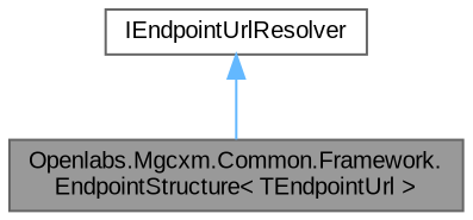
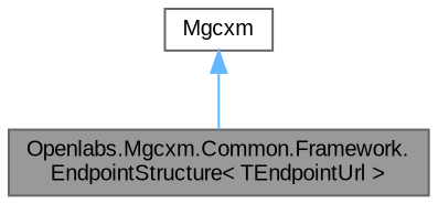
  digraph {
    fontname="Liberation Sans"
    node [color=gray40 fontname="Liberation Sans" fontsize=10 shape=box style=filled]
    n1 [fillcolor=grey60 fontcolor=black height=0.2 label="Openlabs.Mgcxm.Common.Framework.\lEndpointStructure\< TEndpointUrl \>" width=0.4]
-   n2 [fillcolor=white height=0.2 label=IEndpointUrlResolver width=0.4]
+   n2 [fillcolor=white height=0.2 label=Mgcxm width=0.4]
    n2 -> n1 [color=steelblue1 dir=back fontname="Liberation Sans" fontsize=10 labelfontname=Helvetica labelfontsize=10 style=solid]
  }
